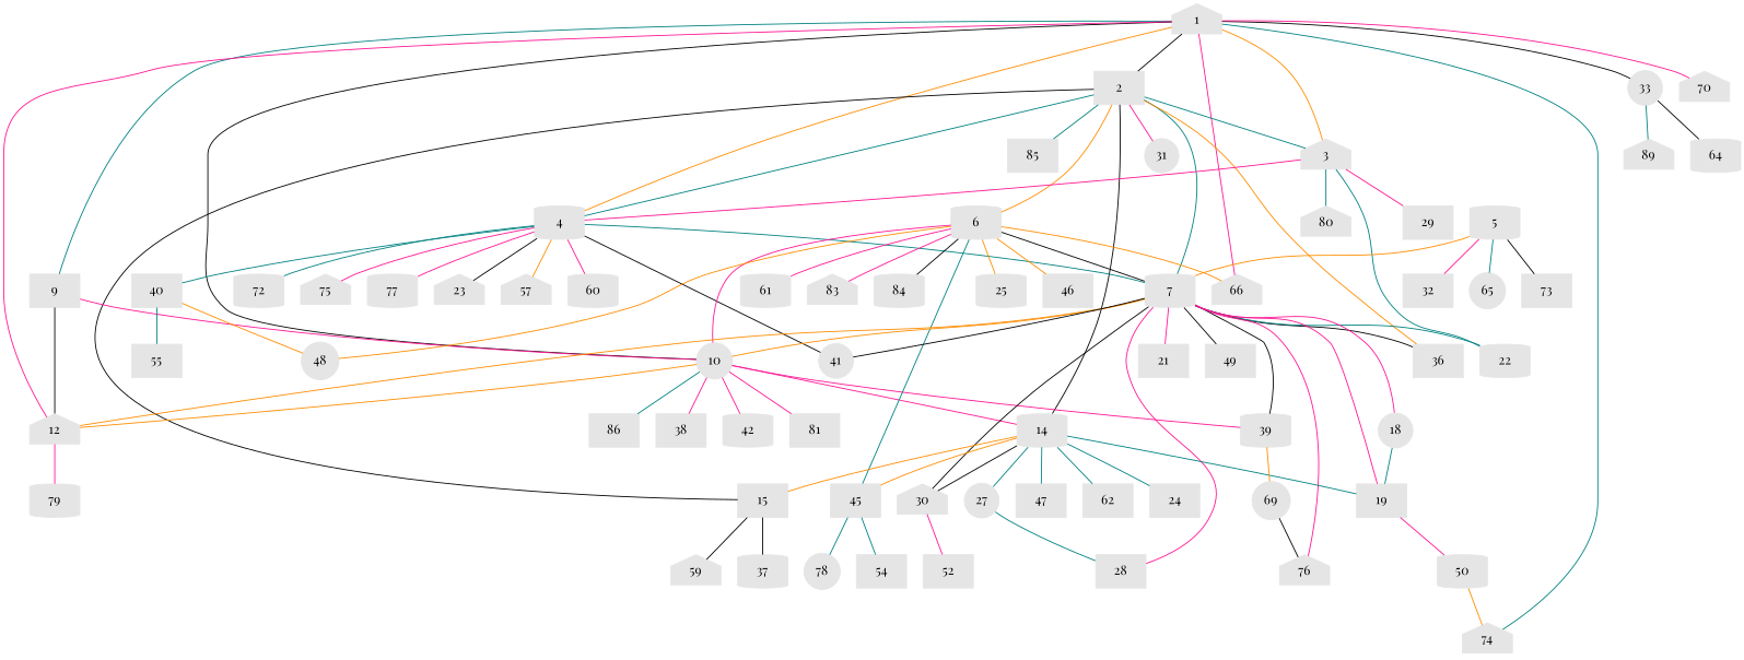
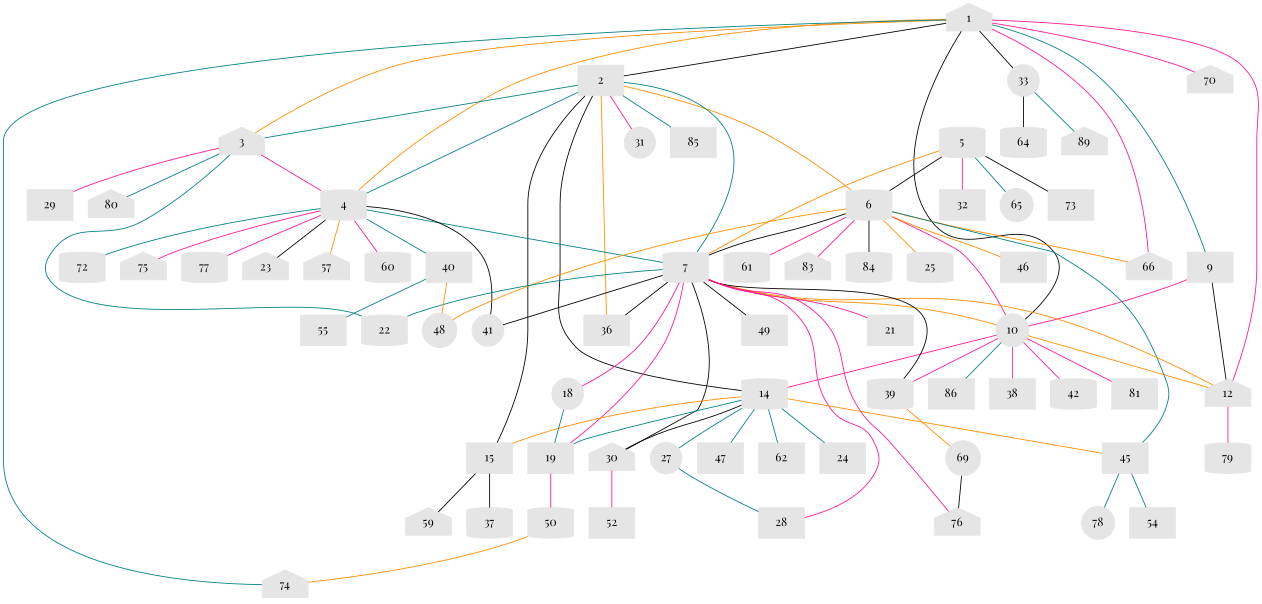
  graph {
    fontname="Playfair Display"
    node [color=gray90 fontname="Playfair Display" shape=box style=filled]
    edge [color=deeppink fontname="Playfair Display"]
    1 [shape=house super="+11"]
    2 [super="+13"]
    3 [shape=house super="+44"]
    4 [shape=cylinder super="+34"]
    9
    10 [shape=circle super="+26"]
    12 [shape=house super="+88"]
    33 [shape=circle super="+63"]
    66 [shape=house]
    70 [shape=house]
    74 [shape=house]
    6 [shape=cylinder super="+8"]
    7 [shape=cylinder super="+17"]
    14 [shape=cylinder super="+16"]
    15 [super="+82"]
    31 [shape=circle]
    36
    85
    22 [shape=cylinder]
    29
    80 [shape=house]
    23 [shape=house]
    40
    41 [shape=circle super="+43"]
    57 [shape=house]
    60 [shape=cylinder]
    72 [shape=cylinder]
    75 [shape=house]
    77 [shape=cylinder]
    39 [shape=cylinder super="+58"]
    38
    42 [shape=cylinder]
    81
    86
    79 [shape=cylinder]
    64 [shape=cylinder]
    89 [shape=house]
    25 [shape=cylinder]
    45 [super="+56"]
    46
    48 [shape=circle]
    61 [shape=cylinder]
    83 [shape=house]
    84 [shape=cylinder]
    18 [shape=circle super="+68"]
    19 [super="+20"]
    21
    28 [super="+35"]
    30 [shape=house super="+71"]
    49
    76 [shape=house]
    24
    27 [shape=circle]
    47
    62
    37 [shape=cylinder]
    59 [shape=house]
    55
    5 [shape=cylinder super="+51"]
    32
    65 [shape=circle]
    73
    54 [super="+67"]
    78 [shape=circle]
    50 [shape=cylinder super="+53"]
    52 [super="+87"]
    69 [shape=circle]
    1 -- 2 [color=black]
    1 -- 3 [color=darkorange]
    1 -- 4 [color=darkorange]
    1 -- 9 [color=teal]
    1 -- 10 [color=black]
    1 -- 12
    1 -- 33 [color=black]
    1 -- 66
    1 -- 70
    1 -- 74 [color=teal]
    2 -- 3 [color=teal]
    2 -- 4 [color=teal]
    2 -- 6 [color=darkorange]
    2 -- 7 [color=teal]
    2 -- 14 [color=black weight=2]
    2 -- 15 [color=black]
    2 -- 31
    2 -- 36 [color=darkorange]
    2 -- 85 [color=teal]
    3 -- 4
    3 -- 22 [color=teal]
    3 -- 29
    3 -- 80 [color=teal]
    4 -- 7 [color=teal]
    4 -- 23 [color=black]
    4 -- 40 [color=teal]
    4 -- 41 [color=black]
    4 -- 57 [color=darkorange]
    4 -- 60
    4 -- 72 [color=teal]
    4 -- 75
    4 -- 77
    9 -- 10
    9 -- 12 [color=black]
    10 -- 12 [color=darkorange]
    10 -- 14
    10 -- 39
    10 -- 38
    10 -- 42
    10 -- 81
    10 -- 86 [color=teal]
    12 -- 79
    33 -- 64 [color=black]
    33 -- 89 [color=teal]
    6 -- 10
    6 -- 66 [color=darkorange]
    6 -- 7 [color=black weight=2]
    6 -- 25 [color=darkorange]
    6 -- 45 [color=teal]
    6 -- 46 [color=darkorange]
    6 -- 48 [color=darkorange]
    6 -- 61
    6 -- 83
    6 -- 84 [color=black]
    7 -- 10 [color=darkorange]
    7 -- 12 [color=darkorange]
    7 -- 36 [color=black]
    7 -- 22 [color=teal]
    7 -- 41 [color=black]
    7 -- 39 [color=black]
    7 -- 18
    7 -- 19 [weight=2]
    7 -- 21
    7 -- 28
    7 -- 30 [color=black]
    7 -- 49 [color=black]
    7 -- 76
    14 -- 15 [color=darkorange weight=2]
    14 -- 45 [color=darkorange]
    14 -- 19 [color=teal]
    14 -- 30 [color=black]
    14 -- 24 [color=teal]
    14 -- 27 [color=teal]
    14 -- 47 [color=teal]
    14 -- 62 [color=teal]
    15 -- 37 [color=black]
    15 -- 59 [color=black]
    40 -- 48 [color=darkorange]
    40 -- 55 [color=teal]
    39 -- 69 [color=darkorange]
    45 -- 54 [color=teal]
    45 -- 78 [color=teal]
    18 -- 19 [color=teal weight=2]
    19 -- 50
    30 -- 52
    27 -- 28 [color=teal]
+   5 -- 6 [color=black weight=2]
    5 -- 7 [color=darkorange]
    5 -- 32
    5 -- 65 [color=teal]
    5 -- 73 [color=black]
    50 -- 74 [color=darkorange]
    69 -- 76 [color=black]
  }
